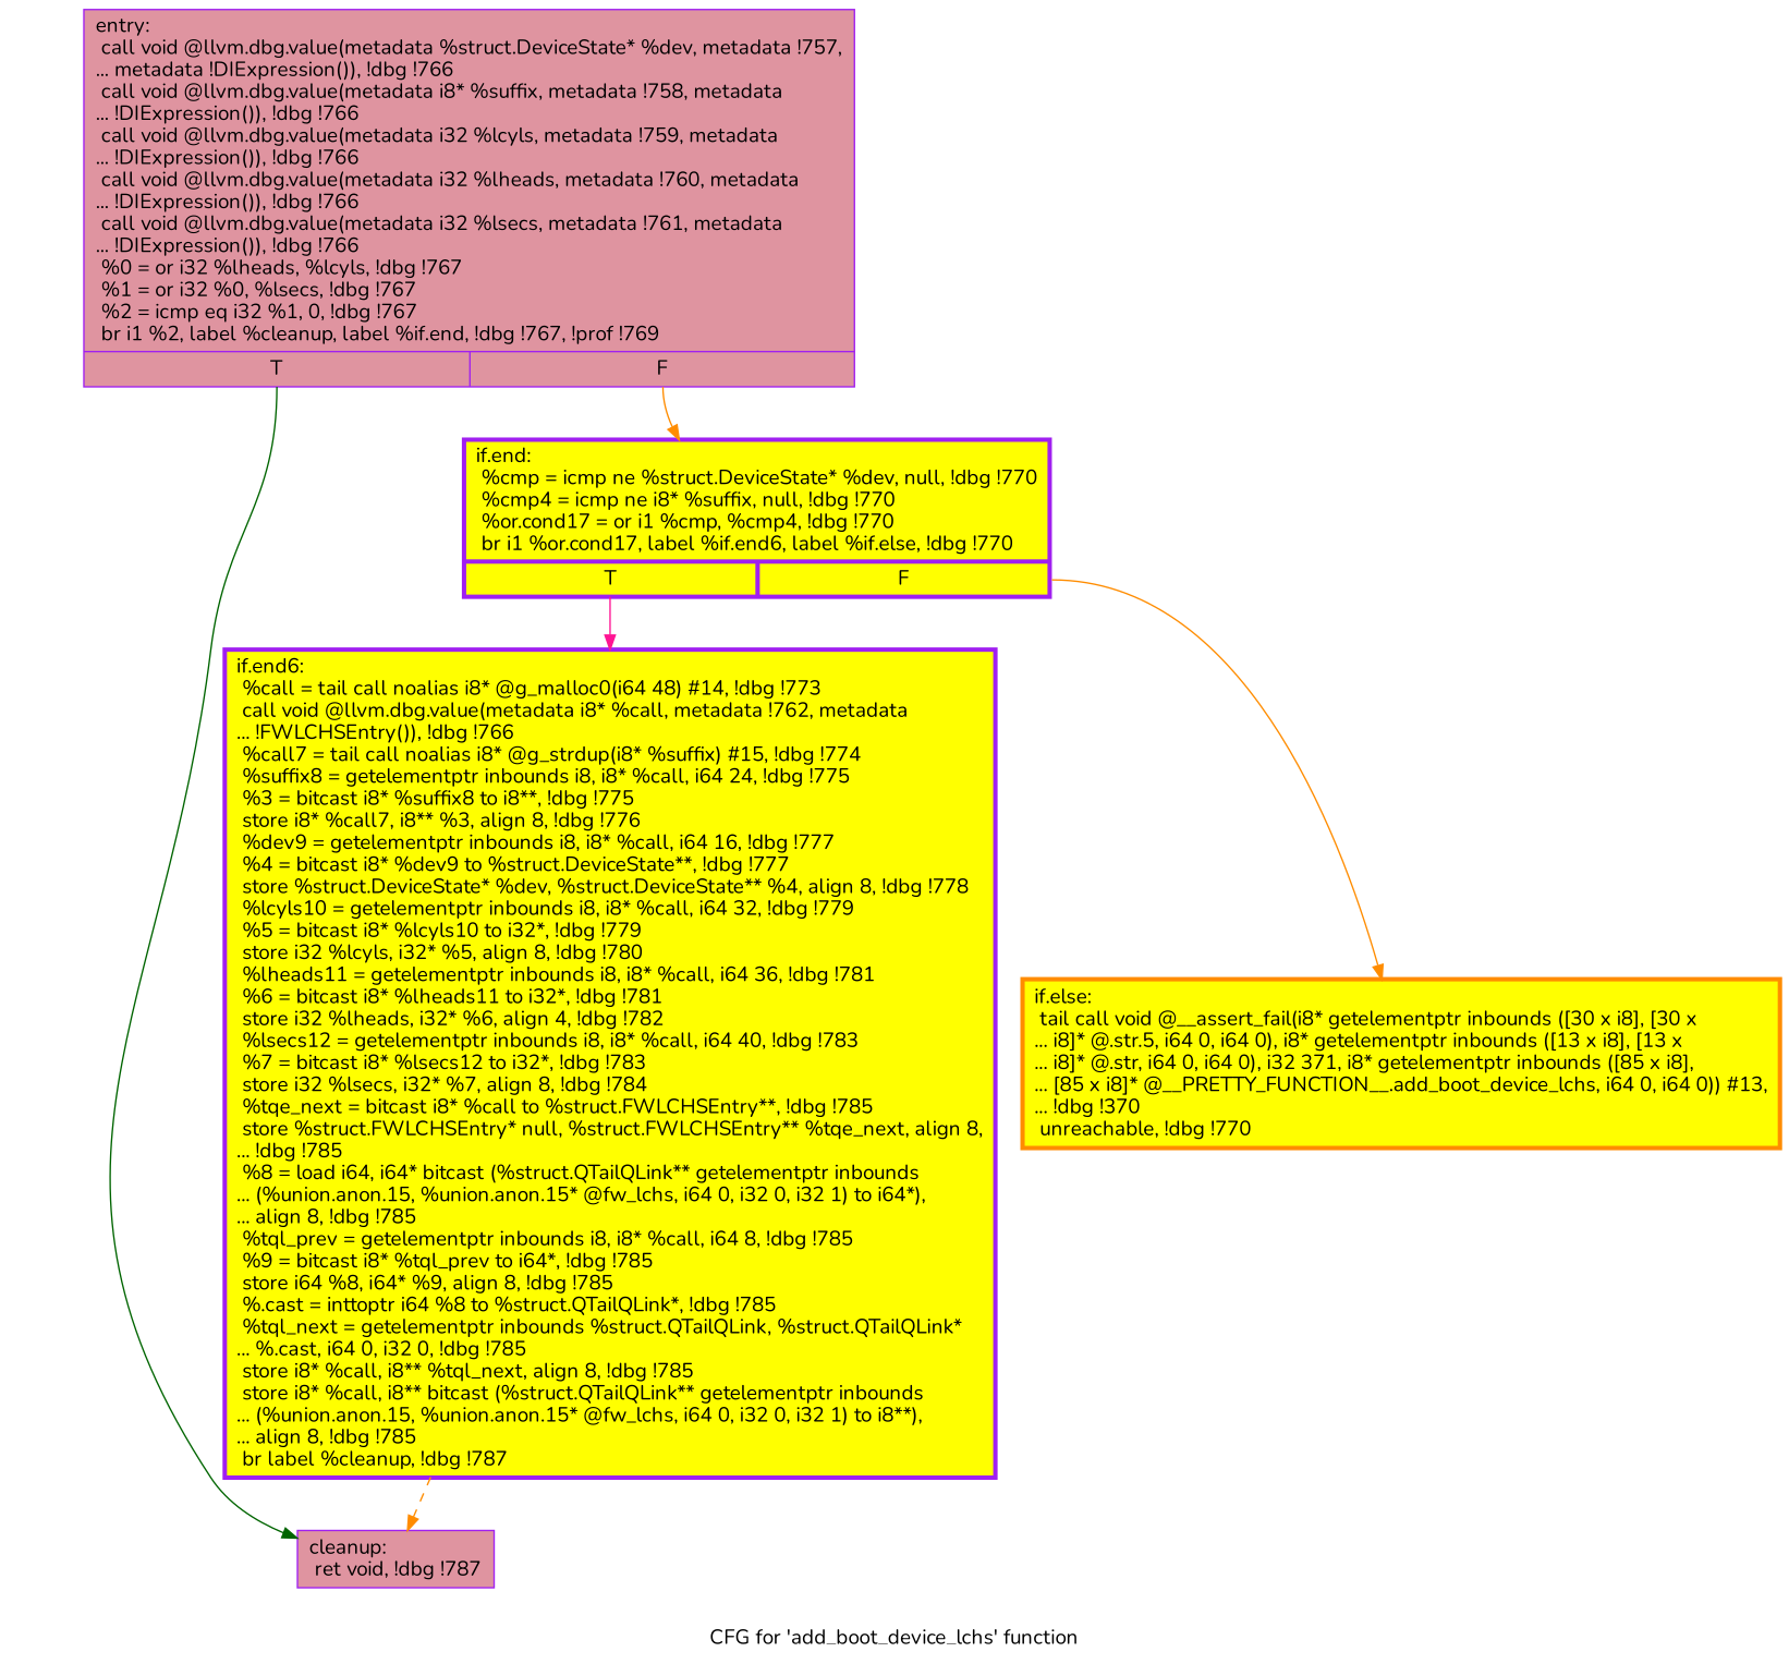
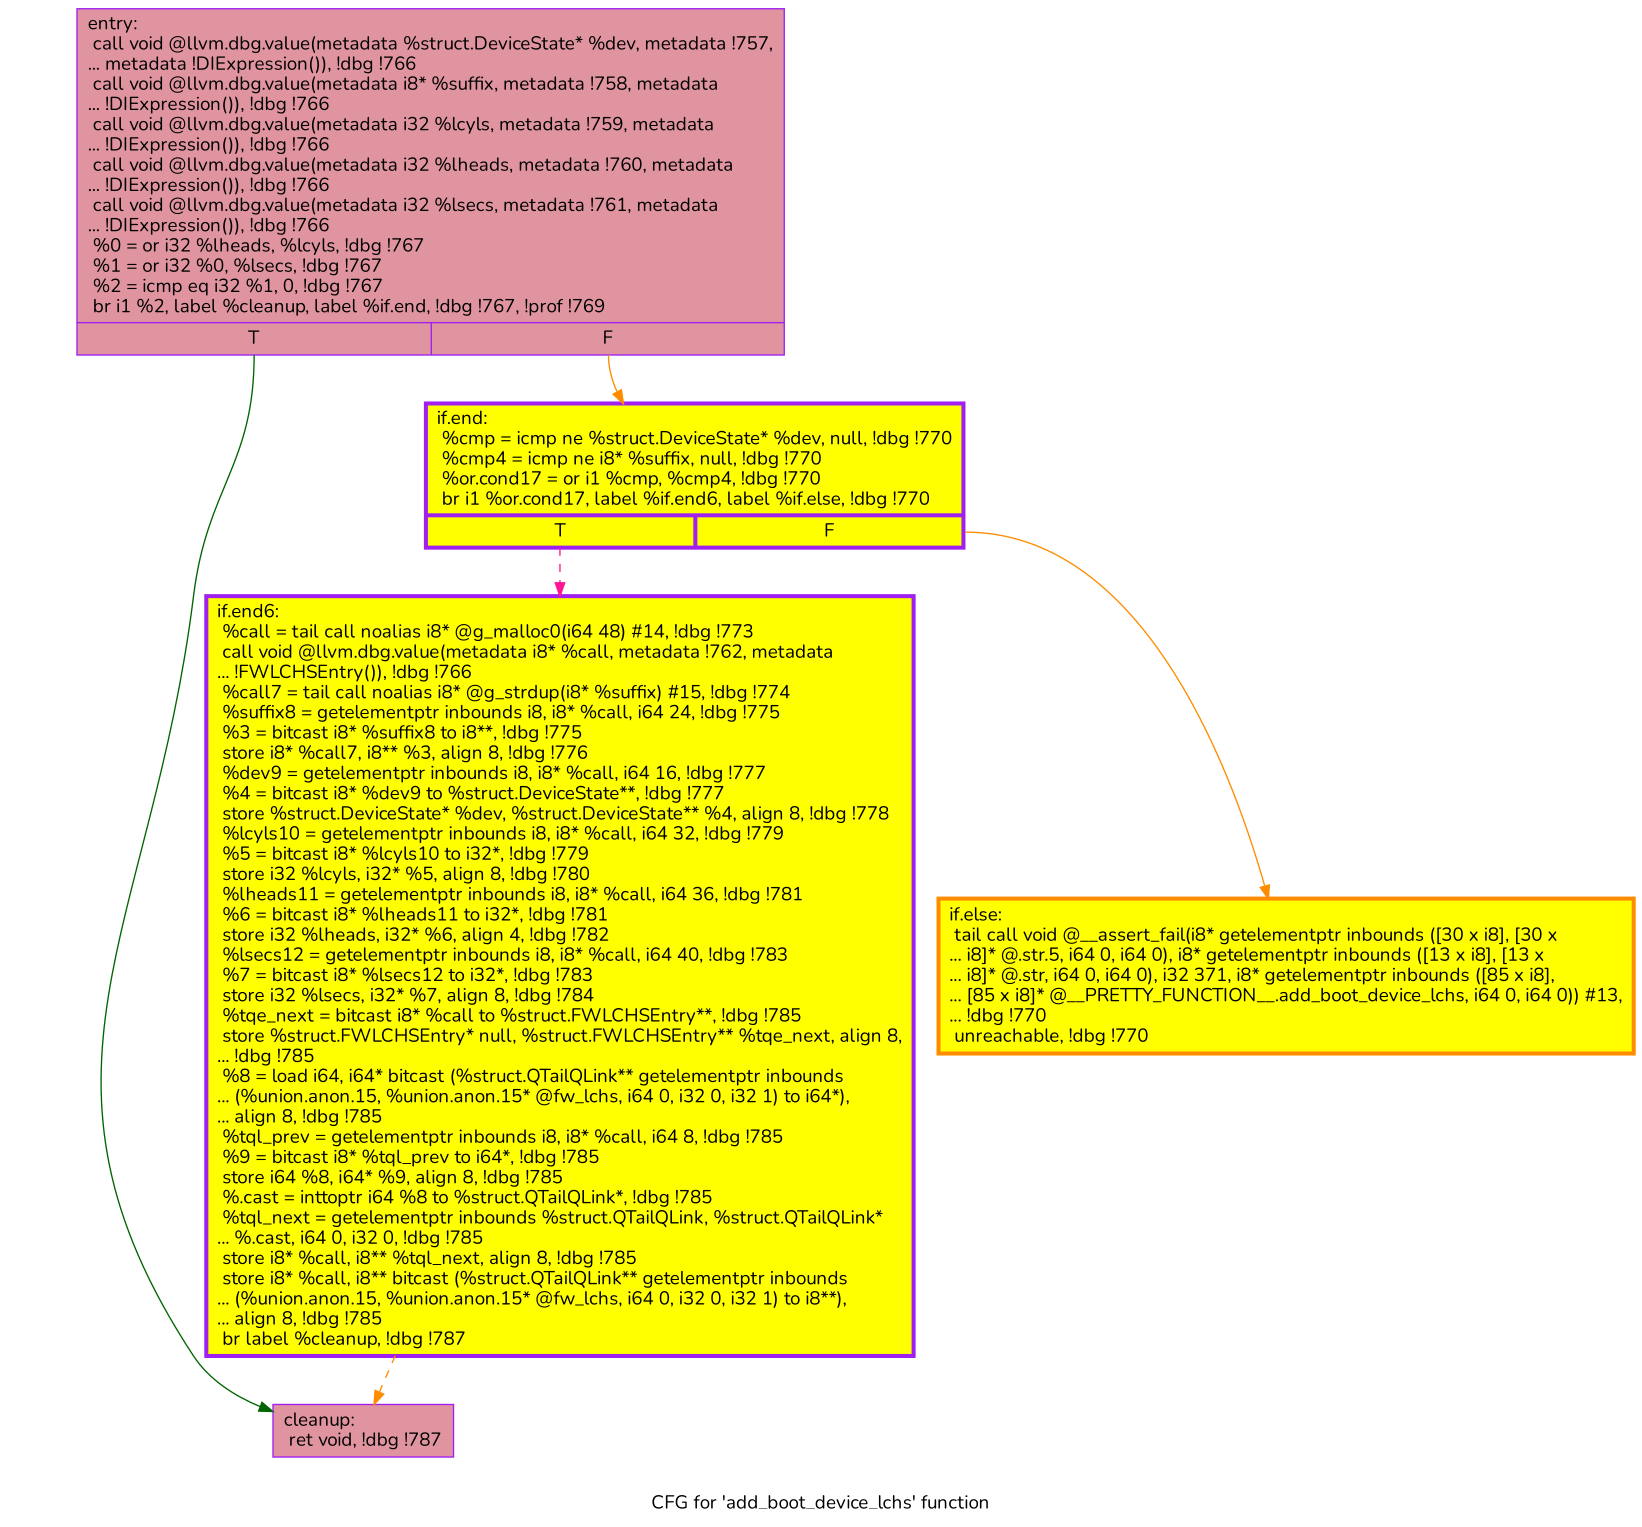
  digraph {
    fontname=Nunito
    label="CFG for 'add_boot_device_lchs' function"
    node [color=purple fillcolor=yellow fontname=Nunito shape=record style=filled penwidth=3.0]
    edge [color=darkorange fontname=Nunito style=solid tailport=s0]
    n1 [fillcolor="#b70d2870" label="{entry:\l  call void @llvm.dbg.value(metadata %struct.DeviceState* %dev, metadata !757,\l... metadata !DIExpression()), !dbg !766\l  call void @llvm.dbg.value(metadata i8* %suffix, metadata !758, metadata\l... !DIExpression()), !dbg !766\l  call void @llvm.dbg.value(metadata i32 %lcyls, metadata !759, metadata\l... !DIExpression()), !dbg !766\l  call void @llvm.dbg.value(metadata i32 %lheads, metadata !760, metadata\l... !DIExpression()), !dbg !766\l  call void @llvm.dbg.value(metadata i32 %lsecs, metadata !761, metadata\l... !DIExpression()), !dbg !766\l  %0 = or i32 %lheads, %lcyls, !dbg !767\l  %1 = or i32 %0, %lsecs, !dbg !767\l  %2 = icmp eq i32 %1, 0, !dbg !767\l  br i1 %2, label %cleanup, label %if.end, !dbg !767, !prof !769\l|{<s0>T|<s1>F}}" penwidth=""]
    n2 [fillcolor="#b70d2870" label="{cleanup:                                          \l  ret void, !dbg !787\l}" penwidth=""]
    n3 [label="{if.end:                                           \l  %cmp = icmp ne %struct.DeviceState* %dev, null, !dbg !770\l  %cmp4 = icmp ne i8* %suffix, null, !dbg !770\l  %or.cond17 = or i1 %cmp, %cmp4, !dbg !770\l  br i1 %or.cond17, label %if.end6, label %if.else, !dbg !770\l|{<s0>T|<s1>F}}"]
    n4 [label="{if.end6:                                          \l  %call = tail call noalias i8* @g_malloc0(i64 48) #14, !dbg !773\l  call void @llvm.dbg.value(metadata i8* %call, metadata !762, metadata\l... !FWLCHSEntry()), !dbg !766\l  %call7 = tail call noalias i8* @g_strdup(i8* %suffix) #15, !dbg !774\l  %suffix8 = getelementptr inbounds i8, i8* %call, i64 24, !dbg !775\l  %3 = bitcast i8* %suffix8 to i8**, !dbg !775\l  store i8* %call7, i8** %3, align 8, !dbg !776\l  %dev9 = getelementptr inbounds i8, i8* %call, i64 16, !dbg !777\l  %4 = bitcast i8* %dev9 to %struct.DeviceState**, !dbg !777\l  store %struct.DeviceState* %dev, %struct.DeviceState** %4, align 8, !dbg !778\l  %lcyls10 = getelementptr inbounds i8, i8* %call, i64 32, !dbg !779\l  %5 = bitcast i8* %lcyls10 to i32*, !dbg !779\l  store i32 %lcyls, i32* %5, align 8, !dbg !780\l  %lheads11 = getelementptr inbounds i8, i8* %call, i64 36, !dbg !781\l  %6 = bitcast i8* %lheads11 to i32*, !dbg !781\l  store i32 %lheads, i32* %6, align 4, !dbg !782\l  %lsecs12 = getelementptr inbounds i8, i8* %call, i64 40, !dbg !783\l  %7 = bitcast i8* %lsecs12 to i32*, !dbg !783\l  store i32 %lsecs, i32* %7, align 8, !dbg !784\l  %tqe_next = bitcast i8* %call to %struct.FWLCHSEntry**, !dbg !785\l  store %struct.FWLCHSEntry* null, %struct.FWLCHSEntry** %tqe_next, align 8,\l... !dbg !785\l  %8 = load i64, i64* bitcast (%struct.QTailQLink** getelementptr inbounds\l... (%union.anon.15, %union.anon.15* @fw_lchs, i64 0, i32 0, i32 1) to i64*),\l... align 8, !dbg !785\l  %tql_prev = getelementptr inbounds i8, i8* %call, i64 8, !dbg !785\l  %9 = bitcast i8* %tql_prev to i64*, !dbg !785\l  store i64 %8, i64* %9, align 8, !dbg !785\l  %.cast = inttoptr i64 %8 to %struct.QTailQLink*, !dbg !785\l  %tql_next = getelementptr inbounds %struct.QTailQLink, %struct.QTailQLink*\l... %.cast, i64 0, i32 0, !dbg !785\l  store i8* %call, i8** %tql_next, align 8, !dbg !785\l  store i8* %call, i8** bitcast (%struct.QTailQLink** getelementptr inbounds\l... (%union.anon.15, %union.anon.15* @fw_lchs, i64 0, i32 0, i32 1) to i8**),\l... align 8, !dbg !785\l  br label %cleanup, !dbg !787\l}"]
-   n5 [color=darkorange label="{if.else:                                          \l  tail call void @__assert_fail(i8* getelementptr inbounds ([30 x i8], [30 x\l... i8]* @.str.5, i64 0, i64 0), i8* getelementptr inbounds ([13 x i8], [13 x\l... i8]* @.str, i64 0, i64 0), i32 371, i8* getelementptr inbounds ([85 x i8],\l... [85 x i8]* @__PRETTY_FUNCTION__.add_boot_device_lchs, i64 0, i64 0)) #13,\l... !dbg !370\l  unreachable, !dbg !770\l}"]
+   n5 [color=darkorange label="{if.else:                                          \l  tail call void @__assert_fail(i8* getelementptr inbounds ([30 x i8], [30 x\l... i8]* @.str.5, i64 0, i64 0), i8* getelementptr inbounds ([13 x i8], [13 x\l... i8]* @.str, i64 0, i64 0), i32 371, i8* getelementptr inbounds ([85 x i8],\l... [85 x i8]* @__PRETTY_FUNCTION__.add_boot_device_lchs, i64 0, i64 0)) #13,\l... !dbg !770\l  unreachable, !dbg !770\l}"]
    n1 -> n2 [color=darkgreen]
    n1 -> n3 [tailport=s1]
-   n3 -> n4 [color=deeppink]
+   n3 -> n4 [color=deeppink style=dashed]
    n3 -> n5 [tailport=s1]
    n4 -> n2 [style=dashed]
  }
